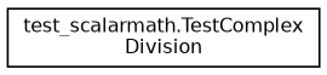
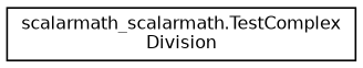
  digraph {
    rankdir=LR
-   n1 [color=black fillcolor=white fontname=Helvetica fontsize=10 height=0.2 label="test_scalarmath.TestComplex\lDivision" shape=record style=filled width=0.4]
+   n1 [color=black fillcolor=white fontname=Helvetica fontsize=10 height=0.2 label="scalarmath_scalarmath.TestComplex\lDivision" shape=record style=filled width=0.4]
  }
